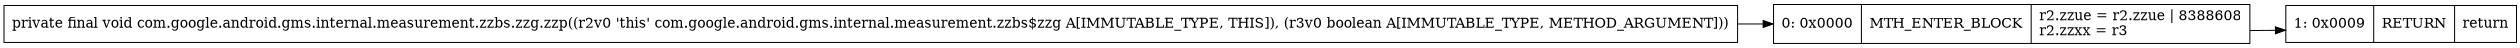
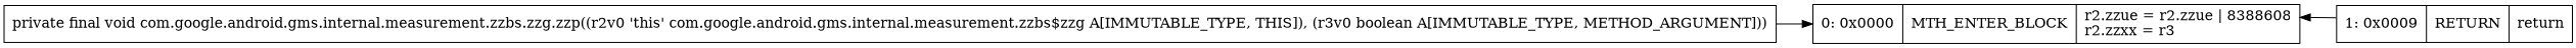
  digraph {
    rankdir=LR
    node [shape=record]
    n1 [label="{0\:\ 0x0000|MTH_ENTER_BLOCK\l|r2.zzue = r2.zzue \| 8388608\lr2.zzxx = r3\l}"]
    n2 [label="{1\:\ 0x0009|RETURN\l|return\l}"]
    n3 [label="{private final void com.google.android.gms.internal.measurement.zzbs.zzg.zzp((r2v0 'this' com.google.android.gms.internal.measurement.zzbs$zzg A[IMMUTABLE_TYPE, THIS]), (r3v0 boolean A[IMMUTABLE_TYPE, METHOD_ARGUMENT])) }"]
-   n1 -> n2
+   n2 -> n1
    n3 -> n1
  }
